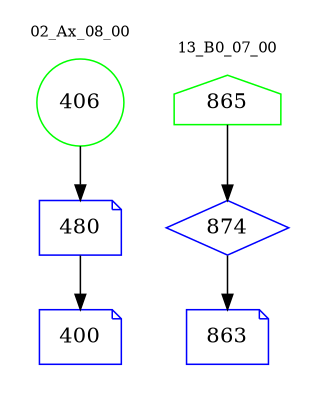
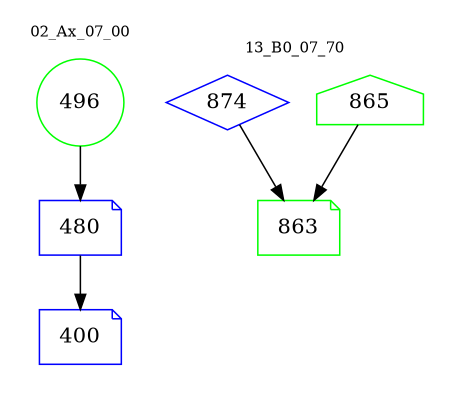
  digraph {
    fontname="DejaVu Serif"
    node [color=blue fontname="DejaVu Serif" shape=note]
    edge [color=black fontname="DejaVu Serif"]
-   n1 [color=green label=406 shape=circle]
+   n1 [color=green label=496 shape=circle]
    n2 [label=480]
    n3 [label=400]
    n4 [color=green label=865 shape=house]
-   n5 [label=863]
+   n5 [color=green label=863]
    n6 [label=874 shape=diamond]
    subgraph cluster_1 {
      color=white
      fontsize=10
-     label="02_Ax_08_00"
+     label="02_Ax_07_00"
      n1
      n2
      n3
    }
    subgraph cluster_2 {
      color=white
      fontsize=10
-     label="13_B0_07_00"
+     label="13_B0_07_70"
      n4
      n5
      n6
    }
    n1 -> n2
    n2 -> n3
-   n4 -> n6
+   n4 -> n5
    n6 -> n5
  }
